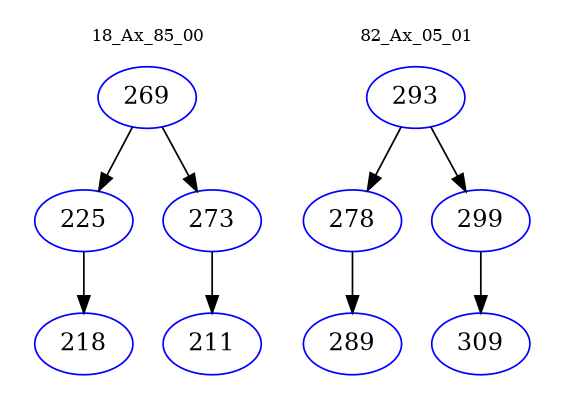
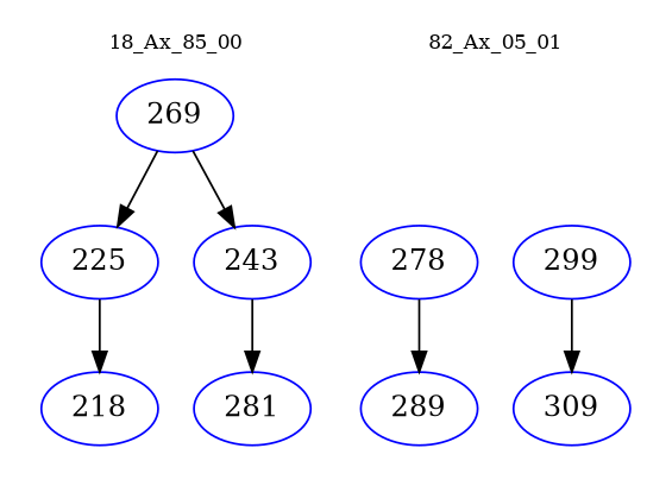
  digraph {
    node [color=blue]
    edge [color=black]
    n1 [label=269]
    n2 [label=225]
-   n3 [label=273]
+   n3 [label=243]
    n4 [label=218]
-   n5 [label=211]
-   n6 [label=293]
+   n5 [label=281]
    n7 [label=278]
    n8 [label=299]
    n9 [label=289]
    n10 [label=309]
    subgraph cluster_1 {
      color=white
      fontsize=10
      label="18_Ax_85_00"
      n1
      n2
      n3
      n4
      n5
    }
    subgraph cluster_2 {
      color=white
      fontsize=10
      label="82_Ax_05_01"
-     n6
      n7
      n8
      n9
      n10
    }
    n1 -> n2
    n1 -> n3
    n2 -> n4
    n3 -> n5
-   n6 -> n7
-   n6 -> n8
    n7 -> n9
    n8 -> n10
  }
